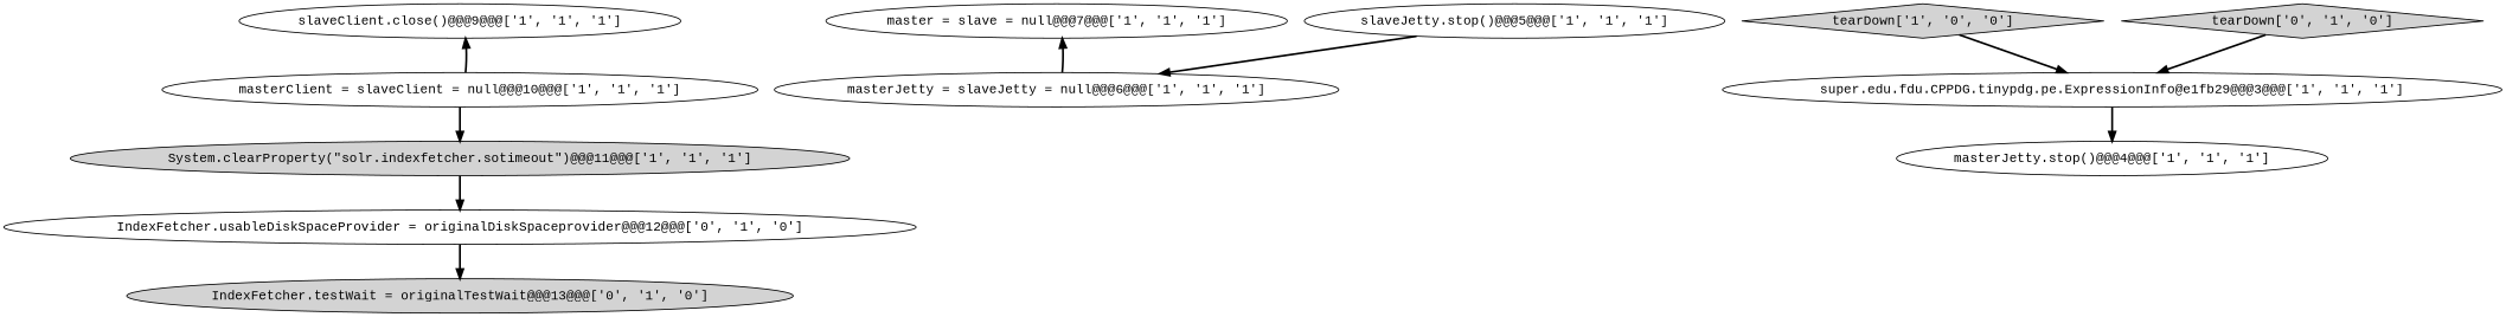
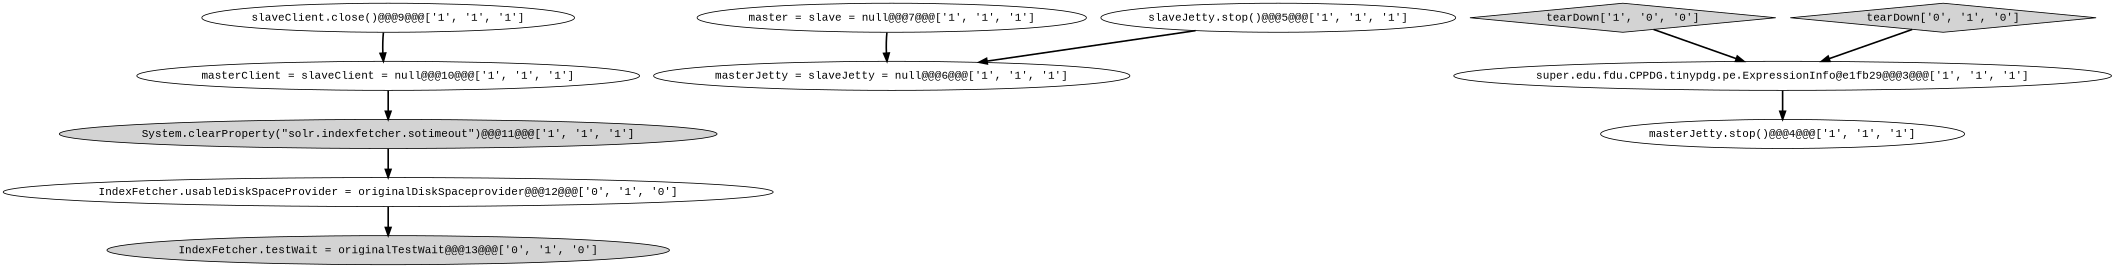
  digraph {
    fontname="Liberation Mono"
    node [fillcolor=white fontname="Liberation Mono" shape=ellipse style=filled]
    edge [fontname="Liberation Mono" style=bold]
    n1 [label="slaveClient.close()@@@9@@@['1', '1', '1']"]
    n2 [label="masterClient = slaveClient = null@@@10@@@['1', '1', '1']"]
    n3 [label="master = slave = null@@@7@@@['1', '1', '1']"]
    n4 [label="slaveJetty.stop()@@@5@@@['1', '1', '1']"]
    n5 [label="masterJetty = slaveJetty = null@@@6@@@['1', '1', '1']"]
    n6 [fillcolor=lightgray label="tearDown['1', '0', '0']" shape=diamond]
    n7 [label="super.edu.fdu.CPPDG.tinypdg.pe.ExpressionInfo@e1fb29@@@3@@@['1', '1', '1']"]
    n8 [label="masterJetty.stop()@@@4@@@['1', '1', '1']"]
    n9 [label="IndexFetcher.usableDiskSpaceProvider = originalDiskSpaceprovider@@@12@@@['0', '1', '0']"]
    n10 [fillcolor=lightgray label="IndexFetcher.testWait = originalTestWait@@@13@@@['0', '1', '0']"]
    n11 [fillcolor=lightgray label="System.clearProperty(\"solr.indexfetcher.sotimeout\")@@@11@@@['1', '1', '1']"]
    n12 [fillcolor=lightgray label="tearDown['0', '1', '0']" shape=diamond]
-   n2 -> n1
+   n1 -> n2
    n2 -> n11
    n4 -> n5
-   n5 -> n3
+   n3 -> n5
    n6 -> n7
    n7 -> n8
    n9 -> n10
    n11 -> n9
    n12 -> n7
  }
